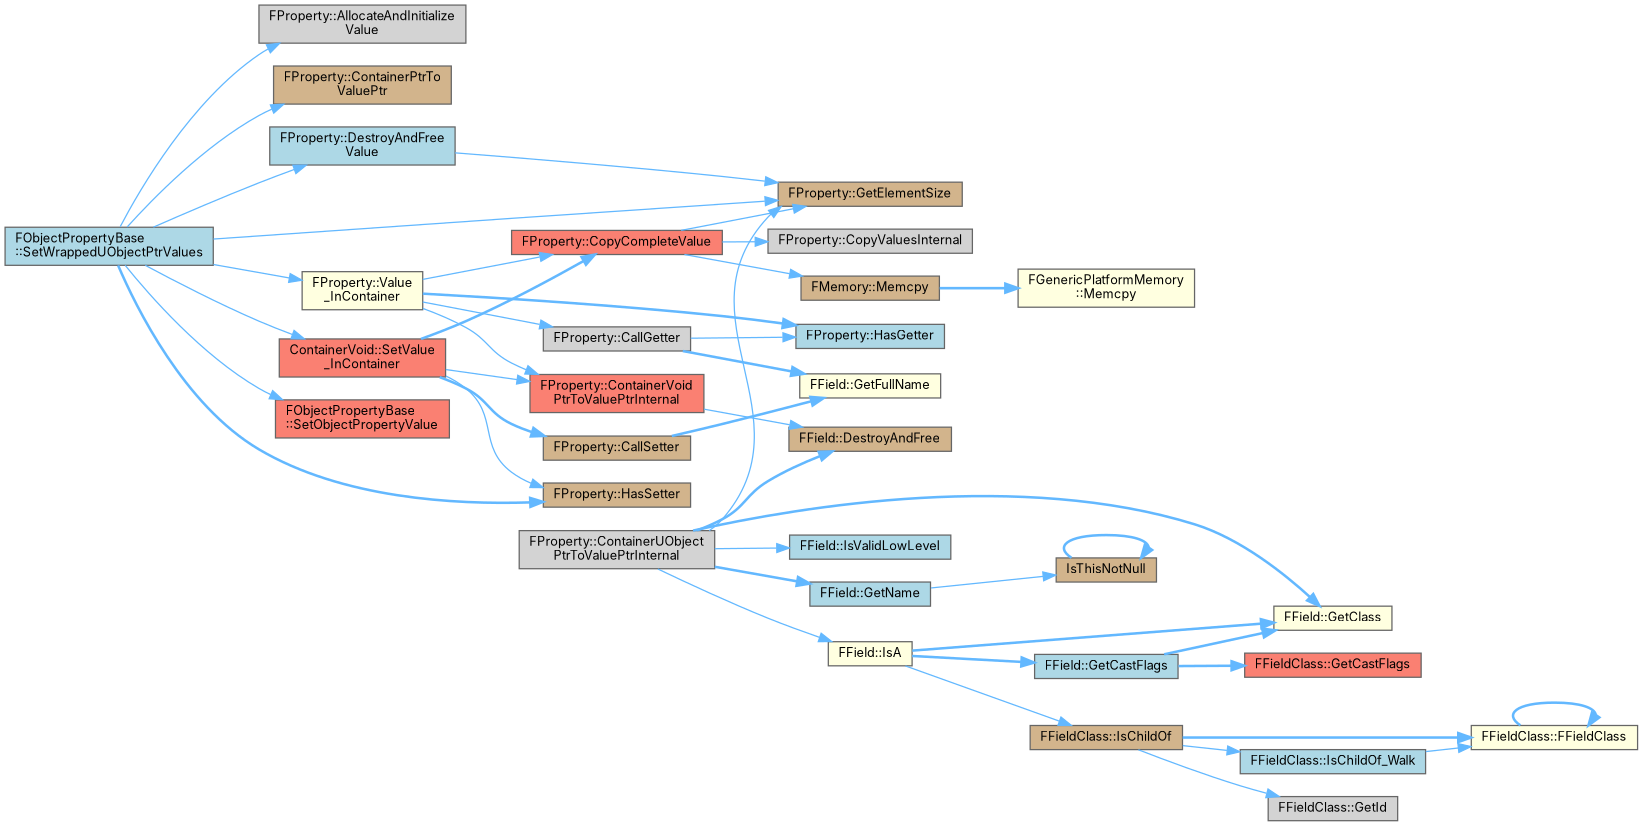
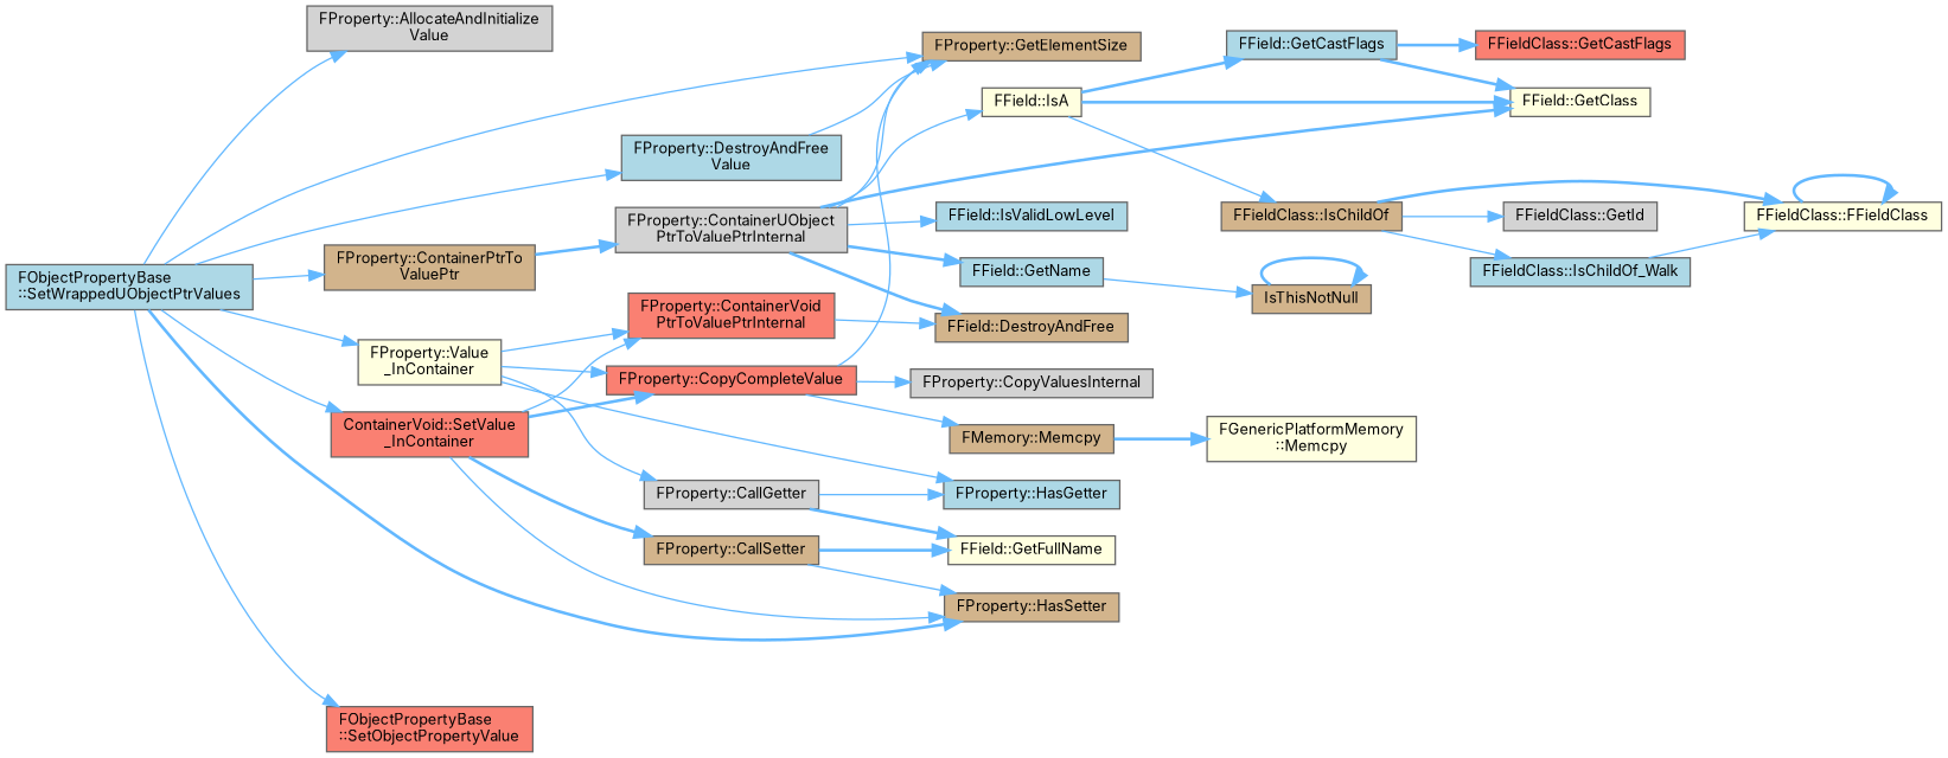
  digraph {
    fontname=Inter
    rankdir=LR
    node [color=grey40 fillcolor=tan fontname=Inter fontsize=10 shape=box style=filled]
    edge [color=steelblue1 fontname=Inter fontsize=10 labelfontname=Helvetica labelfontsize=10 style=solid]
    n1 [color=gray40 fillcolor=lightblue fontcolor=black height=0.2 label="FObjectPropertyBase\l::SetWrappedUObjectPtrValues" width=0.4]
    n2 [fillcolor=lightgrey height=0.2 label="FProperty::AllocateAndInitialize\lValue" width=0.4]
    n3 [height=0.2 label="FProperty::ContainerPtrTo\lValuePtr" width=0.4]
    n4 [height=0.2 label="FProperty::GetElementSize" width=0.4]
    n5 [fillcolor=lightblue height=0.2 label="FProperty::DestroyAndFree\lValue" width=0.4]
    n6 [fillcolor=lightyellow height=0.2 label="FProperty::Value\l_InContainer" width=0.4]
    n7 [height=0.2 label="FProperty::HasSetter" width=0.4]
    n8 [fillcolor=salmon height=0.2 label="FObjectPropertyBase\l::SetObjectPropertyValue" width=0.4]
    n9 [fillcolor=salmon height=0.2 label="ContainerVoid::SetValue\l_InContainer" width=0.4]
    n10 [fillcolor=lightgrey height=0.2 label="FProperty::ContainerUObject\lPtrToValuePtrInternal" width=0.4]
    n11 [fillcolor=lightgrey height=0.2 label="FProperty::CallGetter" width=0.4]
    n12 [fillcolor=lightblue height=0.2 label="FProperty::HasGetter" width=0.4]
    n13 [fillcolor=salmon height=0.2 label="FProperty::ContainerVoid\lPtrToValuePtrInternal" width=0.4]
    n14 [fillcolor=salmon height=0.2 label="FProperty::CopyCompleteValue" width=0.4]
    n15 [height=0.2 label="FProperty::CallSetter" width=0.4]
    n16 [fillcolor=lightyellow height=0.2 label="FField::GetClass" width=0.4]
    n17 [fillcolor=lightblue height=0.2 label="FField::GetName" width=0.4]
    n18 [height=0.2 label="FField::DestroyAndFree" width=0.4]
    n19 [fillcolor=lightyellow height=0.2 label="FField::IsA" width=0.4]
    n20 [fillcolor=lightblue height=0.2 label="FField::IsValidLowLevel" width=0.4]
    n21 [height=0.2 label=IsThisNotNull width=0.4]
    n22 [fillcolor=lightblue height=0.2 label="FField::GetCastFlags" width=0.4]
    n23 [height=0.2 label="FFieldClass::IsChildOf" width=0.4]
    n24 [fillcolor=salmon height=0.2 label="FFieldClass::GetCastFlags" width=0.4]
    n25 [fillcolor=lightyellow height=0.2 label="FFieldClass::FFieldClass" width=0.4]
    n26 [fillcolor=lightgrey height=0.2 label="FFieldClass::GetId" width=0.4]
    n27 [fillcolor=lightblue height=0.2 label="FFieldClass::IsChildOf_Walk" width=0.4]
    n28 [fillcolor=lightyellow height=0.2 label="FField::GetFullName" width=0.4]
    n29 [fillcolor=lightgrey height=0.2 label="FProperty::CopyValuesInternal" width=0.4]
    n30 [height=0.2 label="FMemory::Memcpy" width=0.4]
    n31 [fillcolor=lightyellow height=0.2 label="FGenericPlatformMemory\l::Memcpy" width=0.4]
    n1 -> n2
    n1 -> n3
    n1 -> n4
    n1 -> n5
    n1 -> n6
    n1 -> n7 [style=bold]
    n1 -> n8
    n1 -> n9
+   n3 -> n10 [style=bold]
    n5 -> n4
    n6 -> n11
-   n6 -> n12 [style=bold]
+   n6 -> n12
    n6 -> n13
    n6 -> n14
    n9 -> n7
    n9 -> n13
    n9 -> n14 [style=bold]
    n9 -> n15 [style=bold]
    n10 -> n4
    n10 -> n16 [style=bold]
    n10 -> n17 [style=bold]
    n10 -> n18 [style=bold]
    n10 -> n19
    n10 -> n20
    n11 -> n12
    n11 -> n28 [style=bold]
    n13 -> n18
    n14 -> n4
    n14 -> n29
    n14 -> n30
+   n15 -> n7
    n15 -> n28 [style=bold]
    n17 -> n21
    n19 -> n16 [style=bold]
    n19 -> n22 [style=bold]
    n19 -> n23
    n21 -> n21 [style=bold]
    n22 -> n16 [style=bold]
    n22 -> n24 [style=bold]
    n23 -> n25 [style=bold]
    n23 -> n26
    n23 -> n27
    n25 -> n25 [style=bold]
    n27 -> n25
    n30 -> n31 [style=bold]
  }
